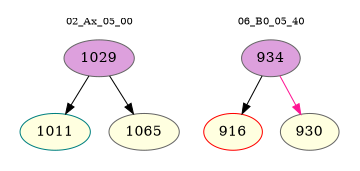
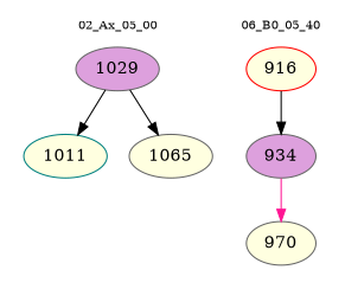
  digraph {
    node [color=gray40 fillcolor=lightyellow style=filled]
    edge [color=black]
    n1 [fillcolor=plum label=1029]
    n2 [color=teal label=1011]
    n3 [label=1065]
    n4 [fillcolor=plum label=934]
    n5 [color=red label=916]
-   n6 [label=930]
+   n6 [label=970]
    subgraph cluster_1 {
      color=white
      fontsize=10
      label="02_Ax_05_00"
      n1
      n2
      n3
    }
    subgraph cluster_2 {
      color=white
      fontsize=10
      label="06_B0_05_40"
      n4
      n5
      n6
    }
    n1 -> n2
    n1 -> n3
-   n4 -> n5
+   n5 -> n4
    n4 -> n6 [color=deeppink]
  }
